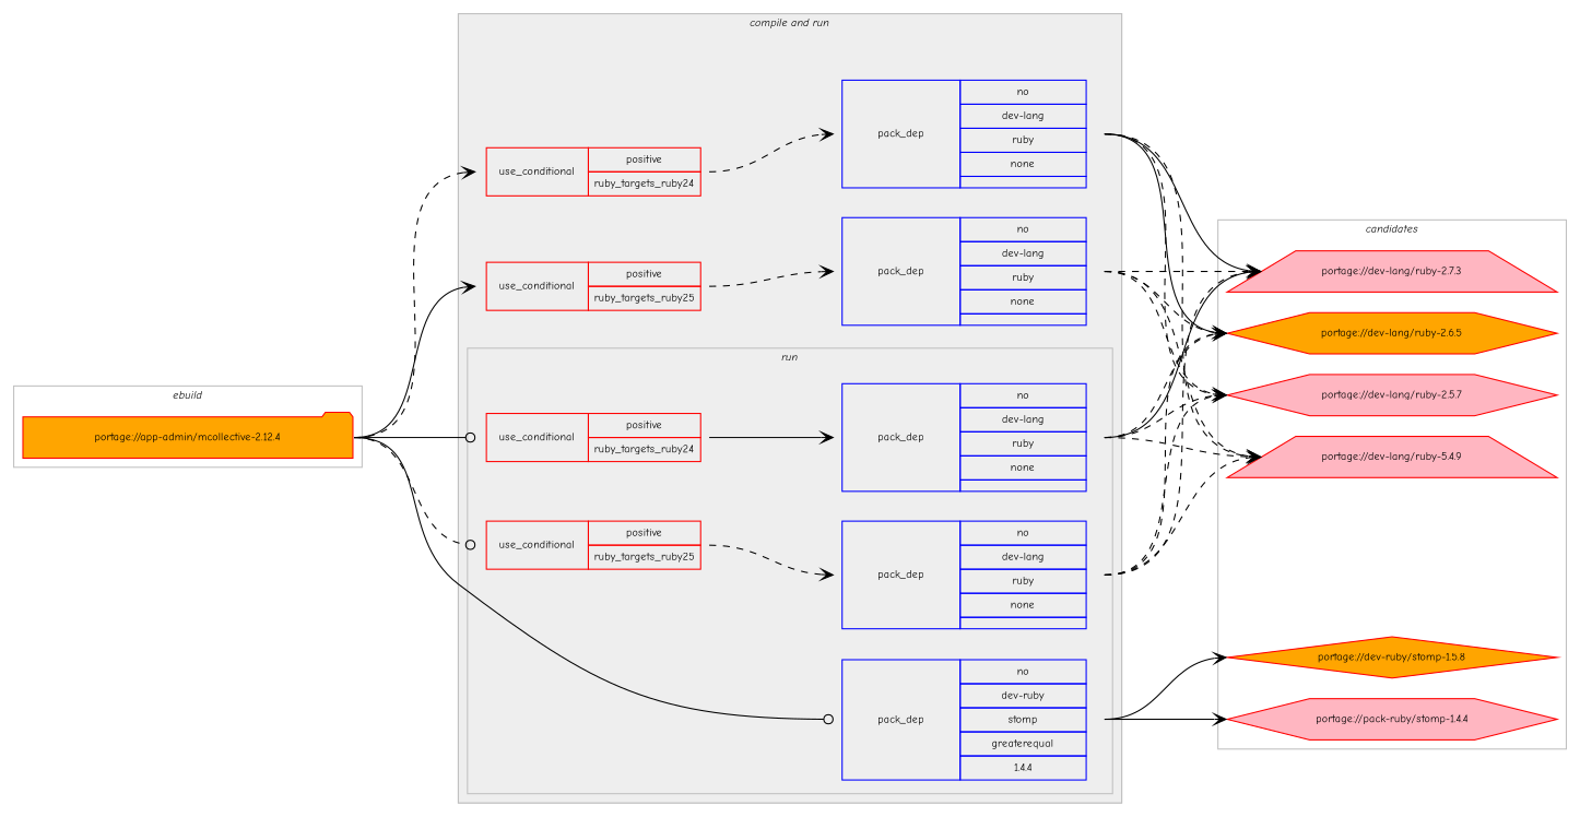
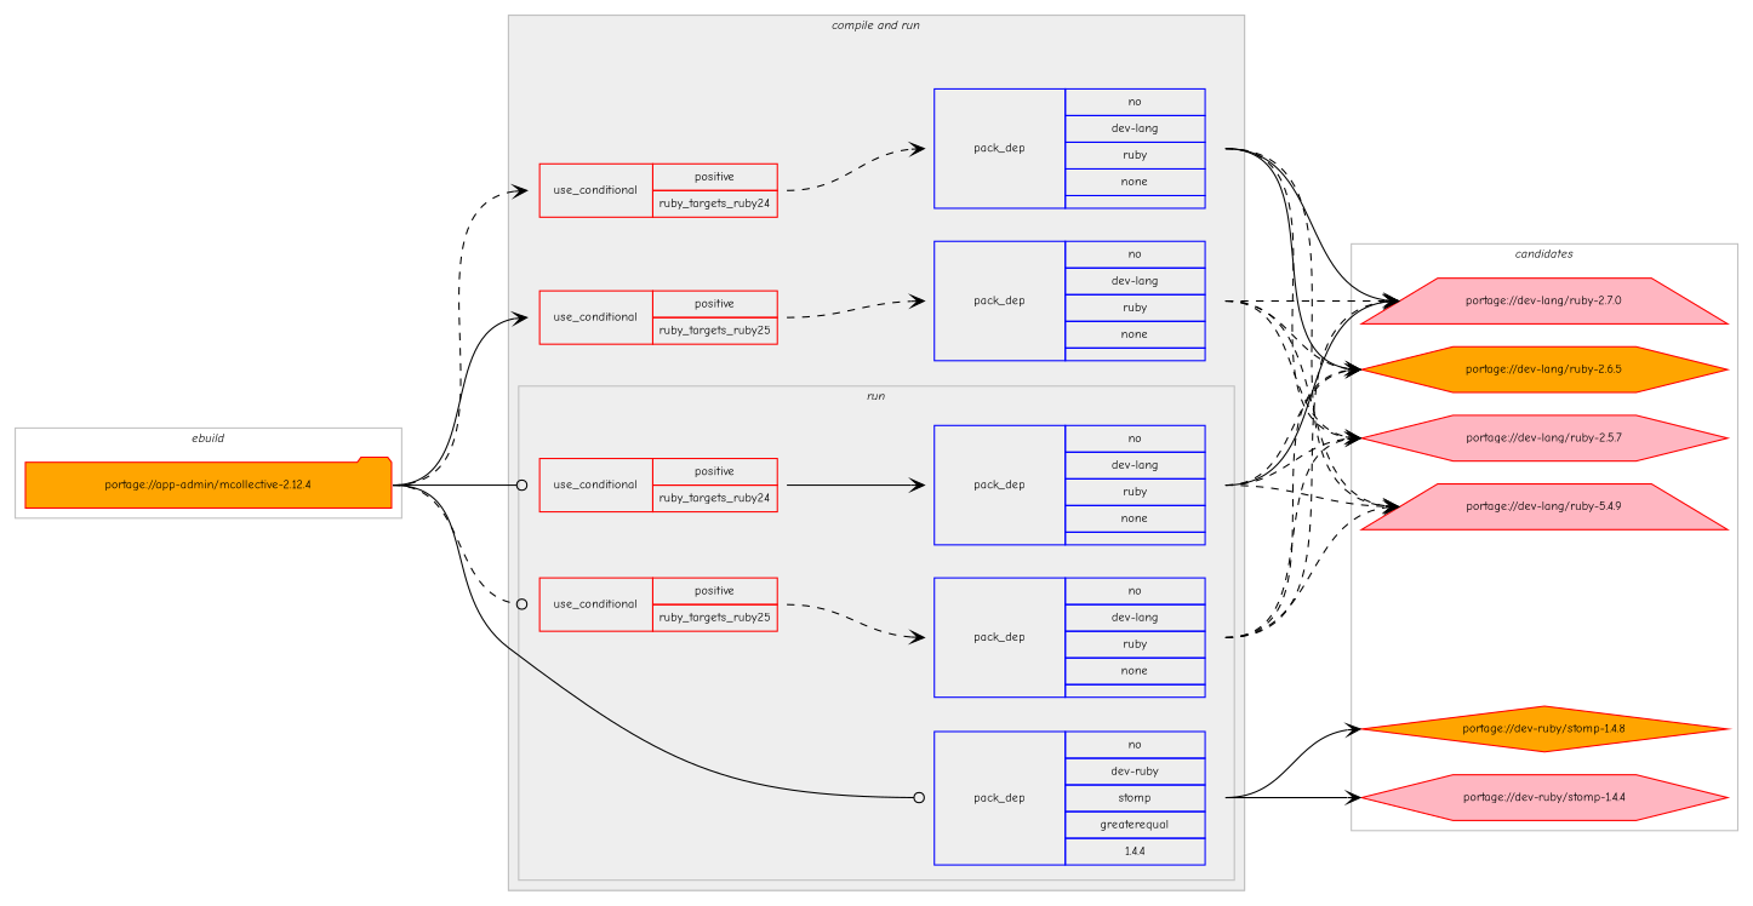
  digraph {
    compound=true
    concentrate=true
    fontname="Comic Neue"
    fontsize=10
    newrank=true
    rankdir=LR
    ranksep=1.5
    node [color=red fontname="Comic Neue" fontsize=10 shape=none]
    edge [arrowhead=vee fontname="Comic Neue" headport=w style=dashed tailport=e weight=100]
    n1 [fillcolor=orange label="portage://app-admin/mcollective-2.12.4" shape=folder style=filled width=4]
    n2 [color=blue label=<<TABLE BORDER="0" CELLBORDER="1" CELLSPACING="0" CELLPADDING="4" WIDTH="220"><TR><TD ROWSPAN="6" CELLPADDING="30">pack_dep</TD></TR><TR><TD WIDTH="110">no</TD></TR><TR><TD>dev-lang</TD></TR><TR><TD>ruby</TD></TR><TR><TD>none</TD></TR><TR><TD></TD></TR></TABLE>>]
    n3 [label=<<TABLE BORDER="0" CELLBORDER="1" CELLSPACING="0" CELLPADDING="4"><TR><TD ROWSPAN="3" CELLPADDING="10">use_conditional</TD></TR><TR><TD>positive</TD></TR><TR><TD>ruby_targets_ruby24</TD></TR></TABLE>>]
    n4 [color=blue label=<<TABLE BORDER="0" CELLBORDER="1" CELLSPACING="0" CELLPADDING="4" WIDTH="220"><TR><TD ROWSPAN="6" CELLPADDING="30">pack_dep</TD></TR><TR><TD WIDTH="110">no</TD></TR><TR><TD>dev-lang</TD></TR><TR><TD>ruby</TD></TR><TR><TD>none</TD></TR><TR><TD></TD></TR></TABLE>>]
    n5 [label=<<TABLE BORDER="0" CELLBORDER="1" CELLSPACING="0" CELLPADDING="4"><TR><TD ROWSPAN="3" CELLPADDING="10">use_conditional</TD></TR><TR><TD>positive</TD></TR><TR><TD>ruby_targets_ruby25</TD></TR></TABLE>>]
    n6 [color=blue label=<<TABLE BORDER="0" CELLBORDER="1" CELLSPACING="0" CELLPADDING="4" WIDTH="220"><TR><TD ROWSPAN="6" CELLPADDING="30">pack_dep</TD></TR><TR><TD WIDTH="110">no</TD></TR><TR><TD>dev-lang</TD></TR><TR><TD>ruby</TD></TR><TR><TD>none</TD></TR><TR><TD></TD></TR></TABLE>>]
    n7 [label=<<TABLE BORDER="0" CELLBORDER="1" CELLSPACING="0" CELLPADDING="4"><TR><TD ROWSPAN="3" CELLPADDING="10">use_conditional</TD></TR><TR><TD>positive</TD></TR><TR><TD>ruby_targets_ruby24</TD></TR></TABLE>>]
    n8 [color=blue label=<<TABLE BORDER="0" CELLBORDER="1" CELLSPACING="0" CELLPADDING="4" WIDTH="220"><TR><TD ROWSPAN="6" CELLPADDING="30">pack_dep</TD></TR><TR><TD WIDTH="110">no</TD></TR><TR><TD>dev-lang</TD></TR><TR><TD>ruby</TD></TR><TR><TD>none</TD></TR><TR><TD></TD></TR></TABLE>>]
    n9 [label=<<TABLE BORDER="0" CELLBORDER="1" CELLSPACING="0" CELLPADDING="4"><TR><TD ROWSPAN="3" CELLPADDING="10">use_conditional</TD></TR><TR><TD>positive</TD></TR><TR><TD>ruby_targets_ruby25</TD></TR></TABLE>>]
    n10 [color=blue label=<<TABLE BORDER="0" CELLBORDER="1" CELLSPACING="0" CELLPADDING="4" WIDTH="220"><TR><TD ROWSPAN="6" CELLPADDING="30">pack_dep</TD></TR><TR><TD WIDTH="110">no</TD></TR><TR><TD>dev-ruby</TD></TR><TR><TD>stomp</TD></TR><TR><TD>greaterequal</TD></TR><TR><TD>1.4.4</TD></TR></TABLE>>]
-   n11 [fillcolor=lightpink label="portage://dev-lang/ruby-2.7.3" shape=trapezium style=filled width=4]
+   n11 [fillcolor=lightpink label="portage://dev-lang/ruby-2.7.0" shape=trapezium style=filled width=4]
    n12 [fillcolor=orange label="portage://dev-lang/ruby-2.6.5" shape=hexagon style=filled width=4]
    n13 [fillcolor=lightpink label="portage://dev-lang/ruby-2.5.7" shape=hexagon style=filled width=4]
    n14 [fillcolor=lightpink label="portage://dev-lang/ruby-5.4.9" shape=trapezium style=filled width=4]
-   n15 [fillcolor=orange label="portage://dev-ruby/stomp-1.5.8" shape=diamond style=filled width=4]
-   n16 [fillcolor=lightpink label="portage://pack-ruby/stomp-1.4.4" shape=hexagon style=filled width=4]
+   n15 [fillcolor=orange label="portage://dev-ruby/stomp-1.4.8" shape=diamond style=filled width=4]
+   n16 [fillcolor=lightpink label="portage://dev-ruby/stomp-1.4.4" shape=hexagon style=filled width=4]
    subgraph cluster_1 {
      color=gray
      label=<<i>ebuild</i>>
      n1
    }
    subgraph cluster_2 {
      color=gray
      label=<<i>dependencies</i>>
      subgraph cluster_3 {
        color=gray
        fillcolor="#eeeeee"
        label=<<i>compile</i>>
        style=filled
        subgraph sub_4 {
          color=gray
          fillcolor="#eeeeee"
          label=<<i>compile</i>>
          style=filled
          n3
          subgraph sub_5 {
            color=gray
            fillcolor="#eeeeee"
            label=<<i>compile</i>>
            style=filled
            n2
          }
        }
        subgraph sub_6 {
          color=gray
          fillcolor="#eeeeee"
          label=<<i>compile</i>>
          style=filled
          n5
          subgraph sub_7 {
            color=gray
            fillcolor="#eeeeee"
            label=<<i>compile</i>>
            style=filled
            n4
          }
        }
      }
      subgraph cluster_8 {
        color=gray
        fillcolor="#eeeeee"
        label=<<i>compile and run</i>>
        style=filled
      }
      subgraph cluster_9 {
        color=gray
        fillcolor="#eeeeee"
        label=<<i>run</i>>
        style=filled
        subgraph sub_10 {
          color=gray
          fillcolor="#eeeeee"
          label=<<i>run</i>>
          style=filled
          n7
          subgraph sub_11 {
            color=gray
            fillcolor="#eeeeee"
            label=<<i>run</i>>
            style=filled
            n6
          }
        }
        subgraph sub_12 {
          color=gray
          fillcolor="#eeeeee"
          label=<<i>run</i>>
          style=filled
          n9
          subgraph sub_13 {
            color=gray
            fillcolor="#eeeeee"
            label=<<i>run</i>>
            style=filled
            n8
          }
        }
        subgraph sub_14 {
          color=gray
          fillcolor="#eeeeee"
          label=<<i>run</i>>
          style=filled
          n10
        }
      }
    }
    subgraph cluster_15 {
      color=gray
      label=<<i>candidates</i>>
      rank=same
      subgraph sub_16 {
        color=black
        label=<<i>candidates</i>>
        nodesep=1
        rank=same
        n11
        n12
        n13
        n14
      }
      subgraph sub_17 {
        color=black
        label=<<i>candidates</i>>
        nodesep=1
        rank=same
        n11
        n12
        n13
        n14
      }
      subgraph sub_18 {
        color=black
        label=<<i>candidates</i>>
        nodesep=1
        rank=same
        n11
        n12
        n13
        n14
      }
      subgraph sub_19 {
        color=black
        label=<<i>candidates</i>>
        nodesep=1
        rank=same
        n11
        n12
        n13
        n14
      }
      subgraph sub_20 {
        color=black
        label=<<i>candidates</i>>
        nodesep=1
        rank=same
        n15
        n16
      }
    }
    n1 -> n3 [weight=20]
    n1 -> n5 [style=solid weight=20]
    n1 -> n7 [arrowhead=odot style=solid weight=20]
    n1 -> n9 [arrowhead=odot weight=20]
    n1 -> n10 [arrowhead=odot style=solid weight=20]
    n2 -> n11 [style=solid]
    n2 -> n12 [style=solid]
    n2 -> n13
    n2 -> n14
    n3 -> n2 [weight=20]
    n4 -> n11
    n4 -> n12
    n4 -> n13
    n4 -> n14
    n5 -> n4 [weight=20]
    n6 -> n11 [style=solid]
    n6 -> n12
    n6 -> n13
    n6 -> n14
    n7 -> n6 [style=solid weight=20]
    n8 -> n11
    n8 -> n12
    n8 -> n13
    n8 -> n14
    n9 -> n8 [weight=20]
    n10 -> n15 [style=solid]
    n10 -> n16 [style=solid]
  }
